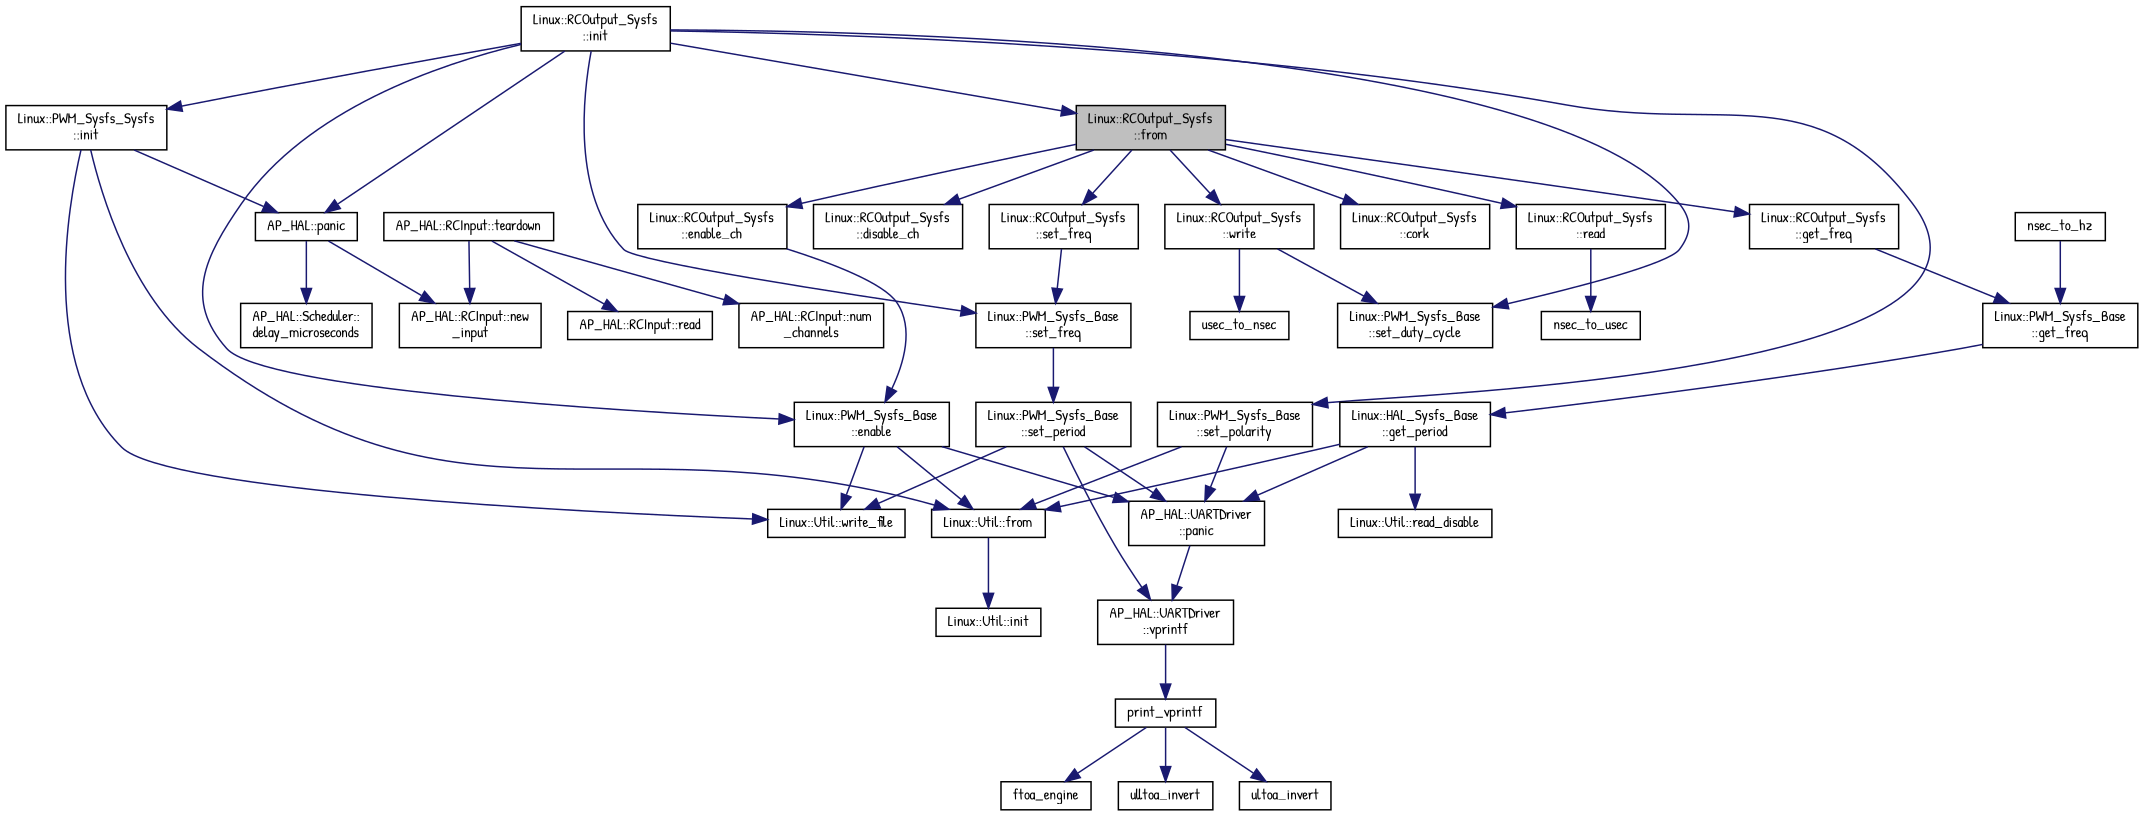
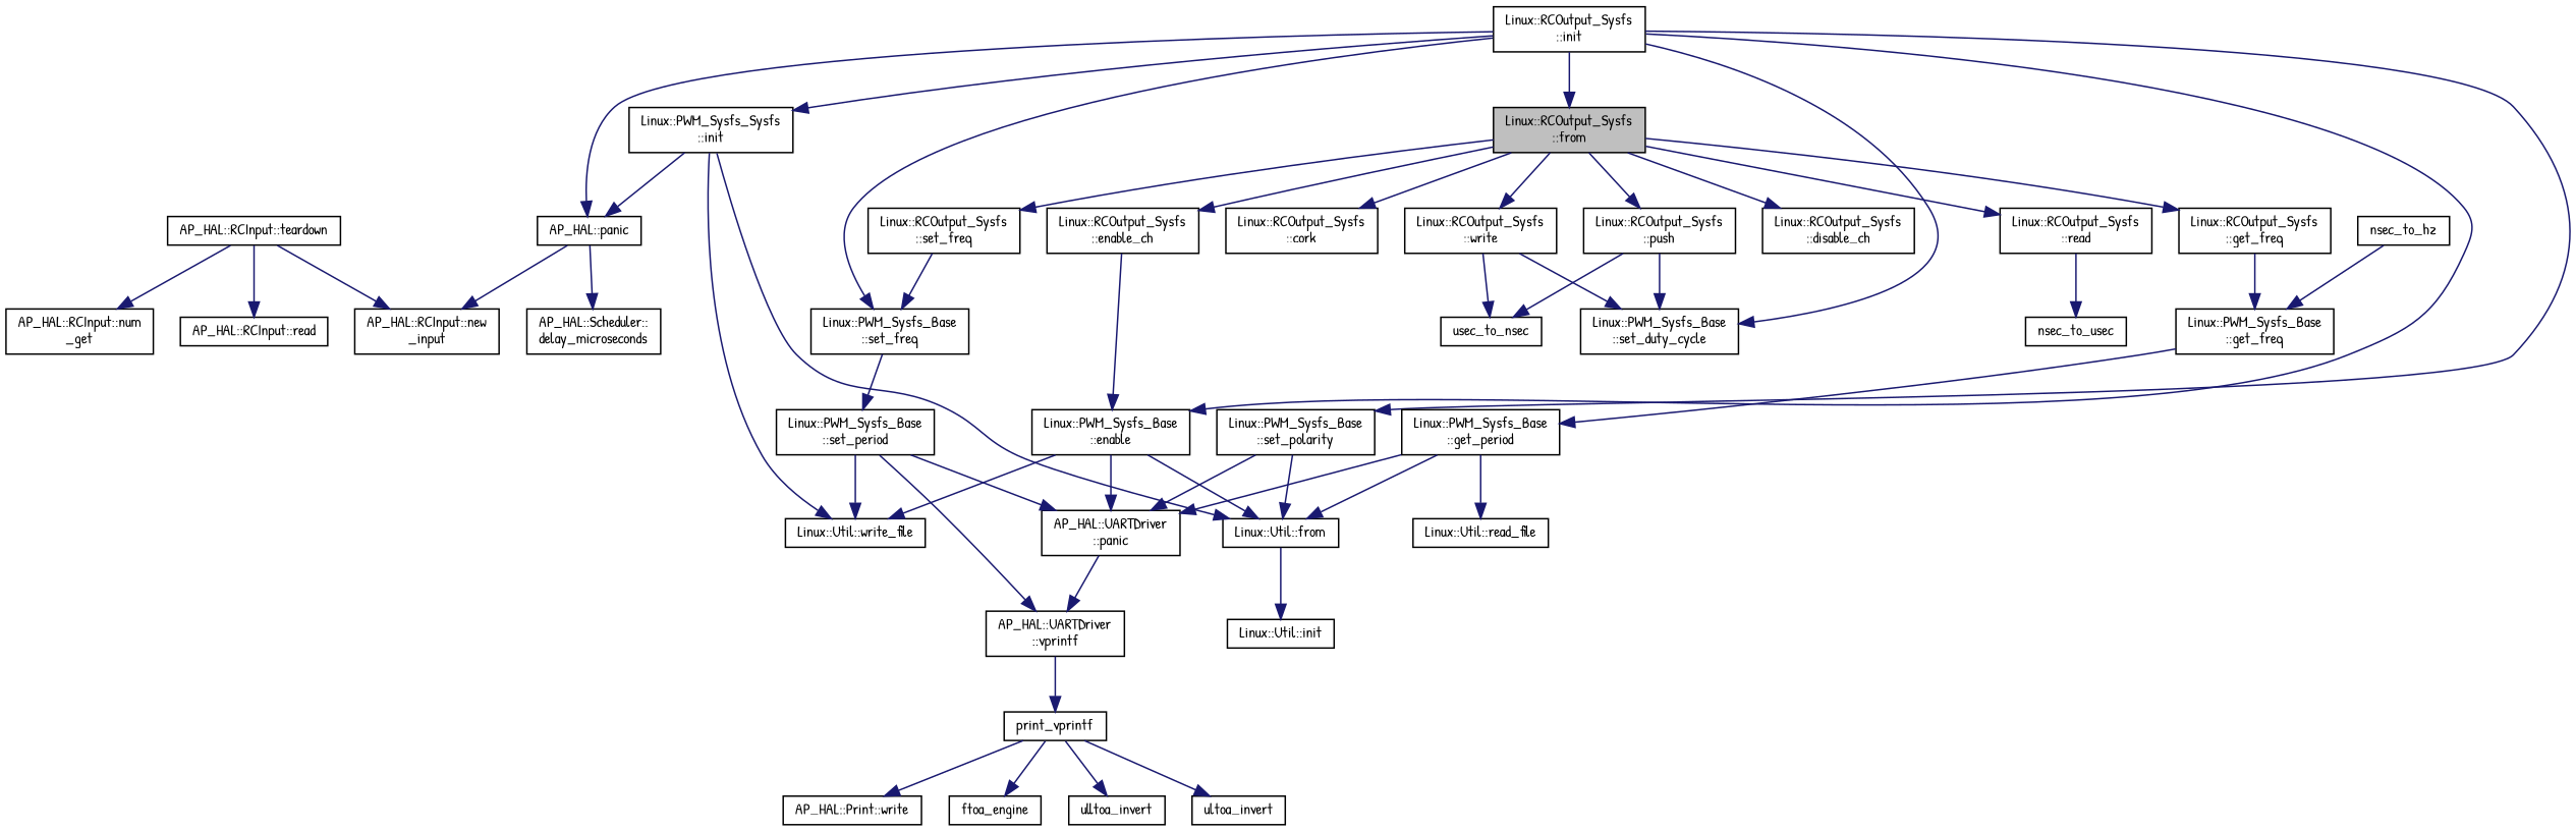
  digraph {
    fontname="Patrick Hand"
    rankdir=TB
    node [color=black fillcolor=white fontname="Patrick Hand" fontsize=10 shape=record style=filled]
    edge [color=midnightblue fontname="Patrick Hand" fontsize=10 labelfontname=Helvetica labelfontsize=10 style=solid]
    n1 [fillcolor=grey75 fontcolor=black height=0.2 label="Linux::RCOutput_Sysfs\l::from" width=0.4]
    n2 [height=0.2 label="Linux::RCOutput_Sysfs\l::set_freq" width=0.4]
    n3 [height=0.2 label="Linux::RCOutput_Sysfs\l::get_freq" width=0.4]
    n4 [height=0.2 label="Linux::RCOutput_Sysfs\l::enable_ch" width=0.4]
    n5 [height=0.2 label="Linux::RCOutput_Sysfs\l::disable_ch" width=0.4]
    n6 [height=0.2 label="Linux::RCOutput_Sysfs\l::write" width=0.4]
    n7 [height=0.2 label="Linux::RCOutput_Sysfs\l::read" width=0.4]
    n8 [height=0.2 label="Linux::RCOutput_Sysfs\l::cork" width=0.4]
+   n9 [height=0.2 label="Linux::RCOutput_Sysfs\l::push" width=0.4]
    n10 [height=0.2 label="Linux::RCOutput_Sysfs\l::init" width=0.4]
    n11 [height=0.2 label="AP_HAL::panic" width=0.4]
    n12 [height=0.2 label="Linux::PWM_Sysfs_Sysfs\l::init" width=0.4]
    n13 [height=0.2 label="Linux::PWM_Sysfs_Base\l::enable" width=0.4]
    n14 [height=0.2 label="Linux::PWM_Sysfs_Base\l::set_freq" width=0.4]
    n15 [height=0.2 label="Linux::PWM_Sysfs_Base\l::set_duty_cycle" width=0.4]
    n16 [height=0.2 label="Linux::PWM_Sysfs_Base\l::set_polarity" width=0.4]
    n17 [height=0.2 label="Linux::PWM_Sysfs_Base\l::get_freq" width=0.4]
    n18 [height=0.2 label=usec_to_nsec width=0.4]
    n19 [height=0.2 label=nsec_to_usec width=0.4]
    n20 [height=0.2 label="AP_HAL::Scheduler::\ldelay_microseconds" width=0.4]
    n21 [height=0.2 label="AP_HAL::RCInput::new\l_input" width=0.4]
    n22 [height=0.2 label="Linux::Util::from" width=0.4]
    n23 [height=0.2 label="Linux::Util::write_file" width=0.4]
    n24 [height=0.2 label="AP_HAL::UARTDriver\l::panic" width=0.4]
    n25 [height=0.2 label="Linux::PWM_Sysfs_Base\l::set_period" width=0.4]
    n26 [height=0.2 label="AP_HAL::RCInput::teardown" width=0.4]
-   n27 [height=0.2 label="AP_HAL::RCInput::num\l_channels" width=0.4]
+   n27 [height=0.2 label="AP_HAL::RCInput::num\l_get" width=0.4]
    n28 [height=0.2 label="AP_HAL::RCInput::read" width=0.4]
    n29 [height=0.2 label="Linux::Util::init" width=0.4]
    n30 [height=0.2 label="AP_HAL::UARTDriver\l::vprintf" width=0.4]
    n31 [height=0.2 label=print_vprintf width=0.4]
+   n32 [height=0.2 label="AP_HAL::Print::write" width=0.4]
    n33 [height=0.2 label=ftoa_engine width=0.4]
    n34 [height=0.2 label=ulltoa_invert width=0.4]
    n35 [height=0.2 label=ultoa_invert width=0.4]
-   n36 [height=0.2 label="Linux::HAL_Sysfs_Base\l::get_period" width=0.4]
+   n36 [height=0.2 label="Linux::PWM_Sysfs_Base\l::get_period" width=0.4]
    n37 [height=0.2 label=nsec_to_hz width=0.4]
-   n38 [height=0.2 label="Linux::Util::read_disable" width=0.4]
+   n38 [height=0.2 label="Linux::Util::read_file" width=0.4]
    n1 -> n2
    n1 -> n3
    n1 -> n4
    n1 -> n5
    n1 -> n6
    n1 -> n7
    n1 -> n8
+   n1 -> n9
    n2 -> n14
    n3 -> n17
    n4 -> n13
    n6 -> n15
    n6 -> n18
    n7 -> n19
+   n9 -> n15
+   n9 -> n18
    n10 -> n1
    n10 -> n11
    n10 -> n12
    n10 -> n13
    n10 -> n14
    n10 -> n15
    n10 -> n16
    n11 -> n20
    n11 -> n21
    n12 -> n11
    n12 -> n22
    n12 -> n23
    n13 -> n22
    n13 -> n23
    n13 -> n24
    n14 -> n25
    n16 -> n22
    n16 -> n24
    n17 -> n36
    n22 -> n29
    n24 -> n30
    n25 -> n23
    n25 -> n24
    n25 -> n30
    n26 -> n21
    n26 -> n27
    n26 -> n28
    n30 -> n31
+   n31 -> n32
    n31 -> n33
    n31 -> n34
    n31 -> n35
    n36 -> n22
    n36 -> n24
    n36 -> n38
    n37 -> n17
  }
